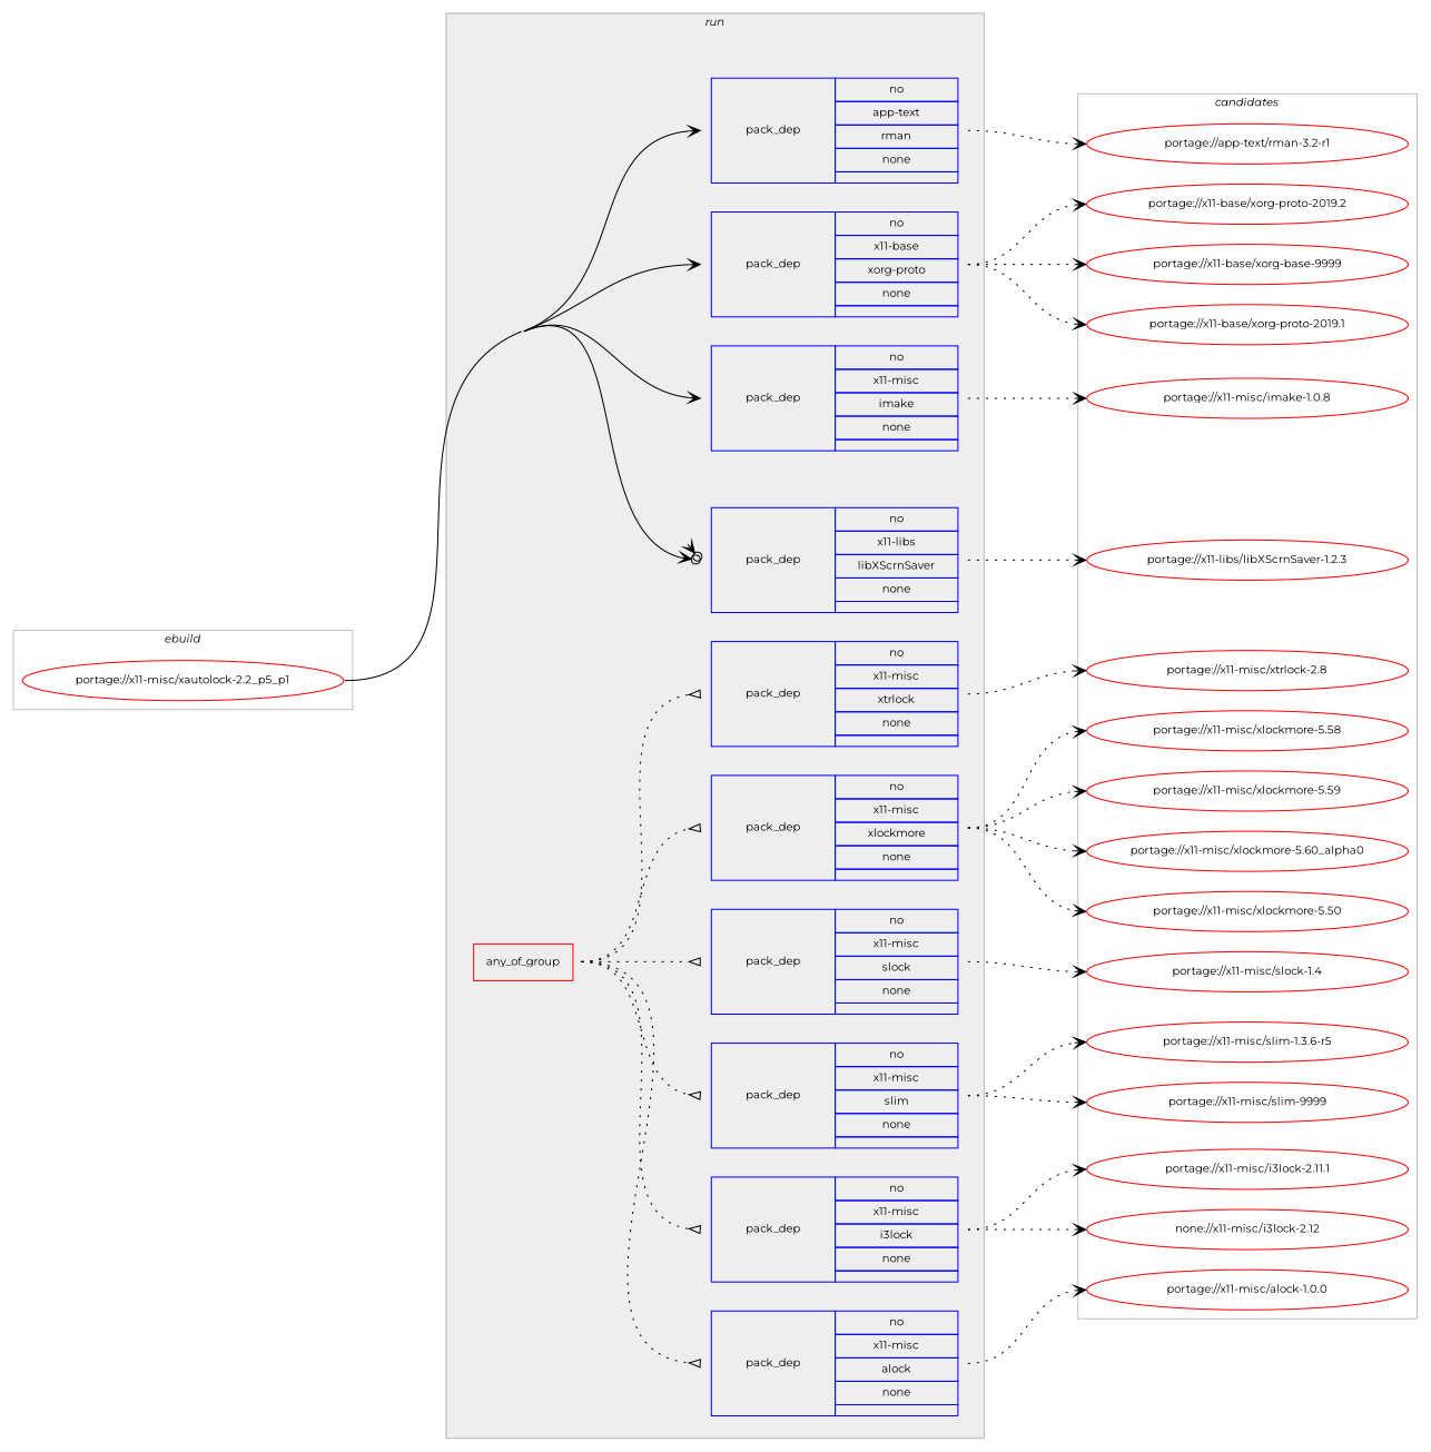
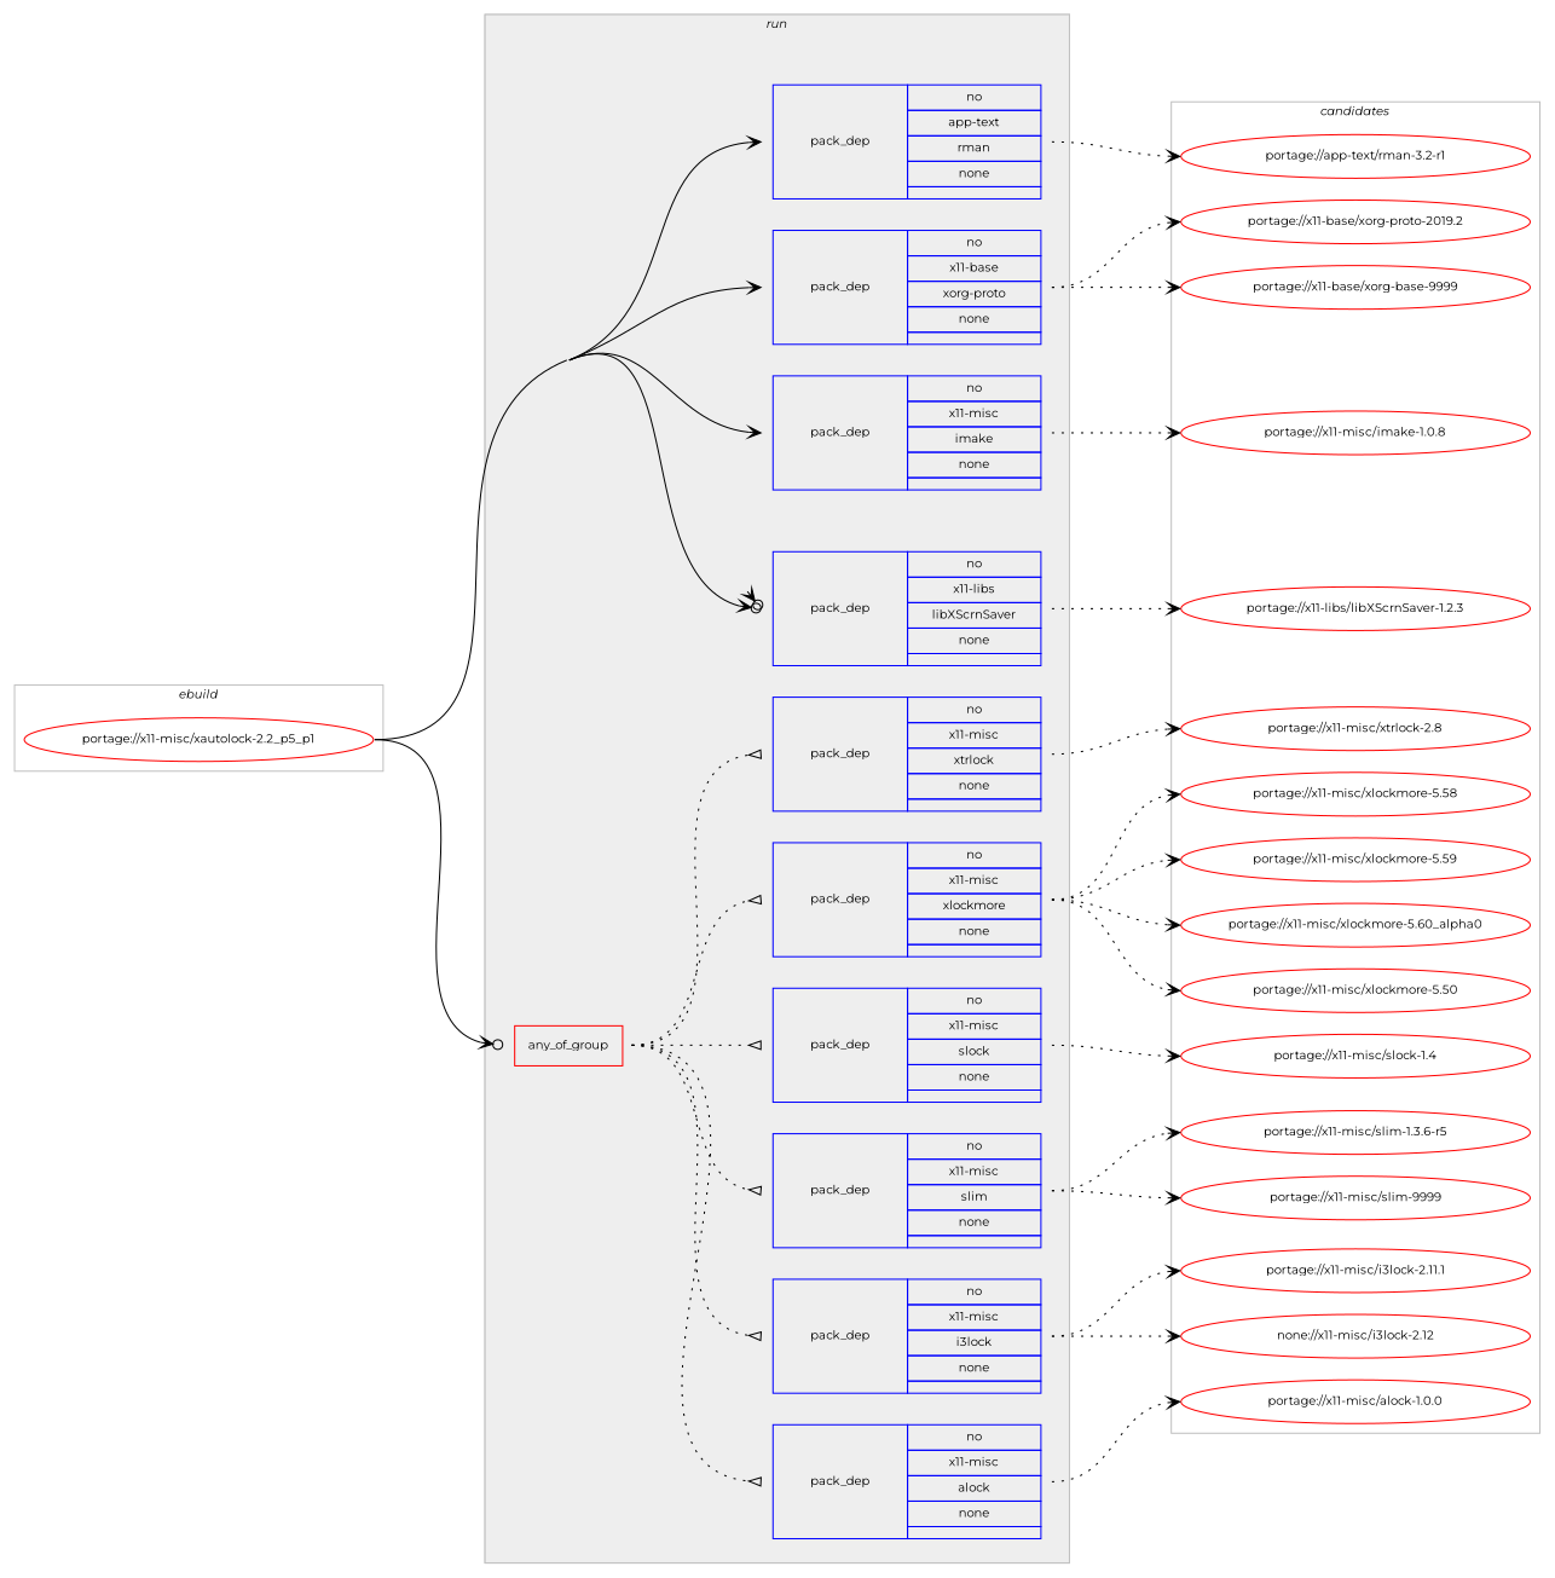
  digraph {
    compound=true
    concentrate=true
    fontname=Montserrat
    fontsize=10
    newrank=true
    rankdir=LR
    ranksep=1.5
    node [color=red fontname=Montserrat fontsize=10]
    edge [arrowhead=vee fontname=Montserrat headport=w style=dotted tailport=e weight=100]
    n1 [label="portage://x11-misc/xautolock-2.2_p5_p1" width=4]
    n2 [color=blue label=<<TABLE BORDER="0" CELLBORDER="1" CELLSPACING="0" CELLPADDING="4" WIDTH="220"><TR><TD ROWSPAN="6" CELLPADDING="30">pack_dep</TD></TR><TR><TD WIDTH="110">no</TD></TR><TR><TD>app-text</TD></TR><TR><TD>rman</TD></TR><TR><TD>none</TD></TR><TR><TD></TD></TR></TABLE>> shape=none]
    n3 [color=blue label=<<TABLE BORDER="0" CELLBORDER="1" CELLSPACING="0" CELLPADDING="4" WIDTH="220"><TR><TD ROWSPAN="6" CELLPADDING="30">pack_dep</TD></TR><TR><TD WIDTH="110">no</TD></TR><TR><TD>x11-base</TD></TR><TR><TD>xorg-proto</TD></TR><TR><TD>none</TD></TR><TR><TD></TD></TR></TABLE>> shape=none]
    n4 [color=blue label=<<TABLE BORDER="0" CELLBORDER="1" CELLSPACING="0" CELLPADDING="4" WIDTH="220"><TR><TD ROWSPAN="6" CELLPADDING="30">pack_dep</TD></TR><TR><TD WIDTH="110">no</TD></TR><TR><TD>x11-misc</TD></TR><TR><TD>imake</TD></TR><TR><TD>none</TD></TR><TR><TD></TD></TR></TABLE>> shape=none]
    n5 [color=blue label=<<TABLE BORDER="0" CELLBORDER="1" CELLSPACING="0" CELLPADDING="4" WIDTH="220"><TR><TD ROWSPAN="6" CELLPADDING="30">pack_dep</TD></TR><TR><TD WIDTH="110">no</TD></TR><TR><TD>x11-libs</TD></TR><TR><TD>libXScrnSaver</TD></TR><TR><TD>none</TD></TR><TR><TD></TD></TR></TABLE>> shape=none]
    n6 [color=blue label=<<TABLE BORDER="0" CELLBORDER="1" CELLSPACING="0" CELLPADDING="4" WIDTH="220"><TR><TD ROWSPAN="6" CELLPADDING="30">pack_dep</TD></TR><TR><TD WIDTH="110">no</TD></TR><TR><TD>x11-misc</TD></TR><TR><TD>alock</TD></TR><TR><TD>none</TD></TR><TR><TD></TD></TR></TABLE>> shape=none]
    n7 [color=blue label=<<TABLE BORDER="0" CELLBORDER="1" CELLSPACING="0" CELLPADDING="4" WIDTH="220"><TR><TD ROWSPAN="6" CELLPADDING="30">pack_dep</TD></TR><TR><TD WIDTH="110">no</TD></TR><TR><TD>x11-misc</TD></TR><TR><TD>i3lock</TD></TR><TR><TD>none</TD></TR><TR><TD></TD></TR></TABLE>> shape=none]
    n8 [color=blue label=<<TABLE BORDER="0" CELLBORDER="1" CELLSPACING="0" CELLPADDING="4" WIDTH="220"><TR><TD ROWSPAN="6" CELLPADDING="30">pack_dep</TD></TR><TR><TD WIDTH="110">no</TD></TR><TR><TD>x11-misc</TD></TR><TR><TD>slim</TD></TR><TR><TD>none</TD></TR><TR><TD></TD></TR></TABLE>> shape=none]
    n9 [color=blue label=<<TABLE BORDER="0" CELLBORDER="1" CELLSPACING="0" CELLPADDING="4" WIDTH="220"><TR><TD ROWSPAN="6" CELLPADDING="30">pack_dep</TD></TR><TR><TD WIDTH="110">no</TD></TR><TR><TD>x11-misc</TD></TR><TR><TD>slock</TD></TR><TR><TD>none</TD></TR><TR><TD></TD></TR></TABLE>> shape=none]
    n10 [color=blue label=<<TABLE BORDER="0" CELLBORDER="1" CELLSPACING="0" CELLPADDING="4" WIDTH="220"><TR><TD ROWSPAN="6" CELLPADDING="30">pack_dep</TD></TR><TR><TD WIDTH="110">no</TD></TR><TR><TD>x11-misc</TD></TR><TR><TD>xlockmore</TD></TR><TR><TD>none</TD></TR><TR><TD></TD></TR></TABLE>> shape=none]
    n11 [color=blue label=<<TABLE BORDER="0" CELLBORDER="1" CELLSPACING="0" CELLPADDING="4" WIDTH="220"><TR><TD ROWSPAN="6" CELLPADDING="30">pack_dep</TD></TR><TR><TD WIDTH="110">no</TD></TR><TR><TD>x11-misc</TD></TR><TR><TD>xtrlock</TD></TR><TR><TD>none</TD></TR><TR><TD></TD></TR></TABLE>> shape=none]
    n12 [label=<<TABLE BORDER="0" CELLBORDER="1" CELLSPACING="0" CELLPADDING="4"><TR><TD CELLPADDING="10">any_of_group</TD></TR></TABLE>> shape=none]
    n13 [label="portage://app-text/rman-3.2-r1" width=4]
-   n14 [label="portage://x11-base/xorg-proto-2019.1" width=4]
    n15 [label="portage://x11-base/xorg-proto-2019.2" width=4]
    n16 [label="portage://x11-base/xorg-base-9999" width=4]
    n17 [label="portage://x11-misc/imake-1.0.8" width=4]
    n18 [label="portage://x11-misc/alock-1.0.0" width=4]
    n19 [label="portage://x11-misc/i3lock-2.11.1" width=4]
    n20 [label="none://x11-misc/i3lock-2.12" width=4]
    n21 [label="portage://x11-misc/slim-1.3.6-r5" width=4]
    n22 [label="portage://x11-misc/slim-9999" width=4]
    n23 [label="portage://x11-misc/slock-1.4" width=4]
    n24 [label="portage://x11-misc/xlockmore-5.50" width=4]
    n25 [label="portage://x11-misc/xlockmore-5.58" width=4]
    n26 [label="portage://x11-misc/xlockmore-5.59" width=4]
    n27 [label="portage://x11-misc/xlockmore-5.60_alpha0" width=4]
    n28 [label="portage://x11-misc/xtrlock-2.8" width=4]
    n29 [label="portage://x11-libs/libXScrnSaver-1.2.3" width=4]
    subgraph cluster_1 {
      color=gray
      label=<<i>ebuild</i>>
      rank=same
      n1
    }
    subgraph cluster_2 {
      color=gray
      label=<<i>dependencies</i>>
      subgraph cluster_3 {
        color=gray
        fillcolor="#eeeeee"
        label=<<i>compile</i>>
        style=filled
        subgraph sub_4 {
          color=gray
          fillcolor="#eeeeee"
          label=<<i>compile</i>>
          style=filled
          n2
        }
        subgraph sub_5 {
          color=gray
          fillcolor="#eeeeee"
          label=<<i>compile</i>>
          style=filled
          n3
        }
        subgraph sub_6 {
          color=gray
          fillcolor="#eeeeee"
          label=<<i>compile</i>>
          style=filled
          n4
        }
      }
      subgraph cluster_7 {
        color=gray
        fillcolor="#eeeeee"
        label=<<i>compile and run</i>>
        style=filled
        subgraph sub_8 {
          color=gray
          fillcolor="#eeeeee"
          label=<<i>compile and run</i>>
          style=filled
          n5
        }
        subgraph sub_9 {
          color=gray
          fillcolor="#eeeeee"
          label=<<i>compile and run</i>>
          style=filled
          n12
          subgraph sub_10 {
            color=gray
            fillcolor="#eeeeee"
            label=<<i>compile and run</i>>
            style=filled
            n6
          }
          subgraph sub_11 {
            color=gray
            fillcolor="#eeeeee"
            label=<<i>compile and run</i>>
            style=filled
            n7
          }
          subgraph sub_12 {
            color=gray
            fillcolor="#eeeeee"
            label=<<i>compile and run</i>>
            style=filled
            n8
          }
          subgraph sub_13 {
            color=gray
            fillcolor="#eeeeee"
            label=<<i>compile and run</i>>
            style=filled
            n9
          }
          subgraph sub_14 {
            color=gray
            fillcolor="#eeeeee"
            label=<<i>compile and run</i>>
            style=filled
            n10
          }
          subgraph sub_15 {
            color=gray
            fillcolor="#eeeeee"
            label=<<i>compile and run</i>>
            style=filled
            n11
          }
        }
      }
      subgraph cluster_16 {
        color=gray
        fillcolor="#eeeeee"
        label=<<i>run</i>>
        style=filled
      }
    }
    subgraph cluster_17 {
      color=gray
      label=<<i>candidates</i>>
      rank=same
      subgraph sub_18 {
        color=black
        label=<<i>candidates</i>>
        nodesep=1
        rank=same
        n13
      }
      subgraph sub_19 {
        color=black
        label=<<i>candidates</i>>
        nodesep=1
        rank=same
-       n14
        n15
        n16
      }
      subgraph sub_20 {
        color=black
        label=<<i>candidates</i>>
        nodesep=1
        rank=same
        n17
      }
      subgraph sub_21 {
        color=black
        label=<<i>candidates</i>>
        nodesep=1
        rank=same
        n18
      }
      subgraph sub_22 {
        color=black
        label=<<i>candidates</i>>
        nodesep=1
        rank=same
        n19
        n20
      }
      subgraph sub_23 {
        color=black
        label=<<i>candidates</i>>
        nodesep=1
        rank=same
        n21
        n22
      }
      subgraph sub_24 {
        color=black
        label=<<i>candidates</i>>
        nodesep=1
        rank=same
        n23
      }
      subgraph sub_25 {
        color=black
        label=<<i>candidates</i>>
        nodesep=1
        rank=same
        n24
        n25
        n26
        n27
      }
      subgraph sub_26 {
        color=black
        label=<<i>candidates</i>>
        nodesep=1
        rank=same
        n28
      }
      subgraph sub_27 {
        color=black
        label=<<i>candidates</i>>
        nodesep=1
        rank=same
        n29
      }
    }
    n1 -> n2 [style=solid weight=20]
    n1 -> n3 [style=solid weight=20]
    n1 -> n4 [style=solid weight=20]
    n1 -> n5 [arrowhead=odotvee style=solid weight=20]
+   n1 -> n12 [arrowhead=odotvee style=solid weight=20]
    n2 -> n13
-   n3 -> n14
    n3 -> n15
    n3 -> n16
    n4 -> n17
    n5 -> n29
    n6 -> n18
    n7 -> n19
    n7 -> n20
    n8 -> n21
    n8 -> n22
    n9 -> n23
    n10 -> n24
    n10 -> n25
    n10 -> n26
    n10 -> n27
    n11 -> n28
    n12 -> n6 [arrowhead=oinv weight=20]
    n12 -> n7 [arrowhead=oinv weight=20]
    n12 -> n8 [arrowhead=oinv weight=20]
    n12 -> n9 [arrowhead=oinv weight=20]
    n12 -> n10 [arrowhead=oinv weight=20]
    n12 -> n11 [arrowhead=oinv weight=20]
  }
